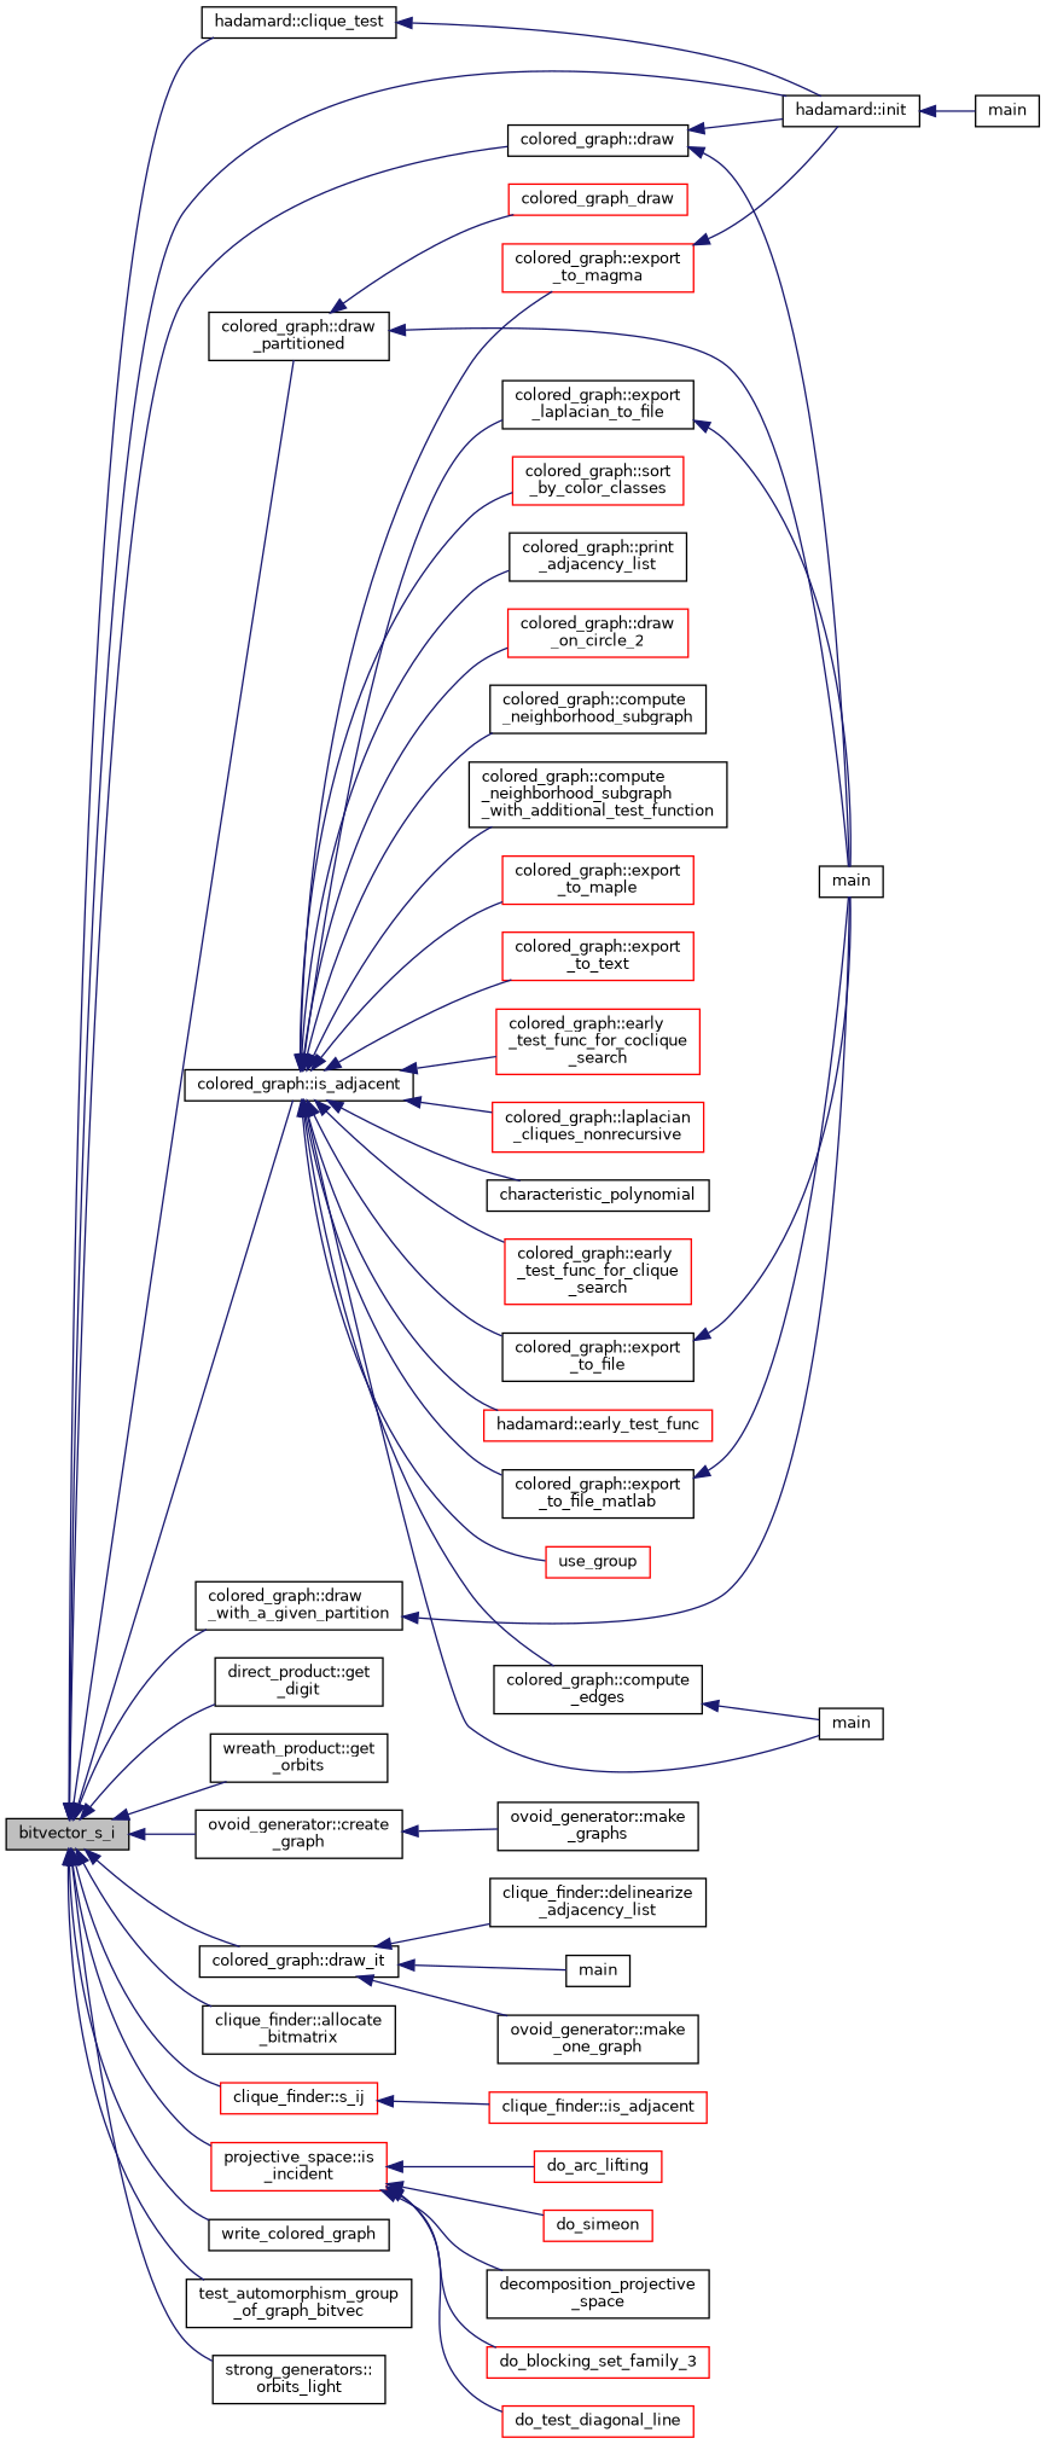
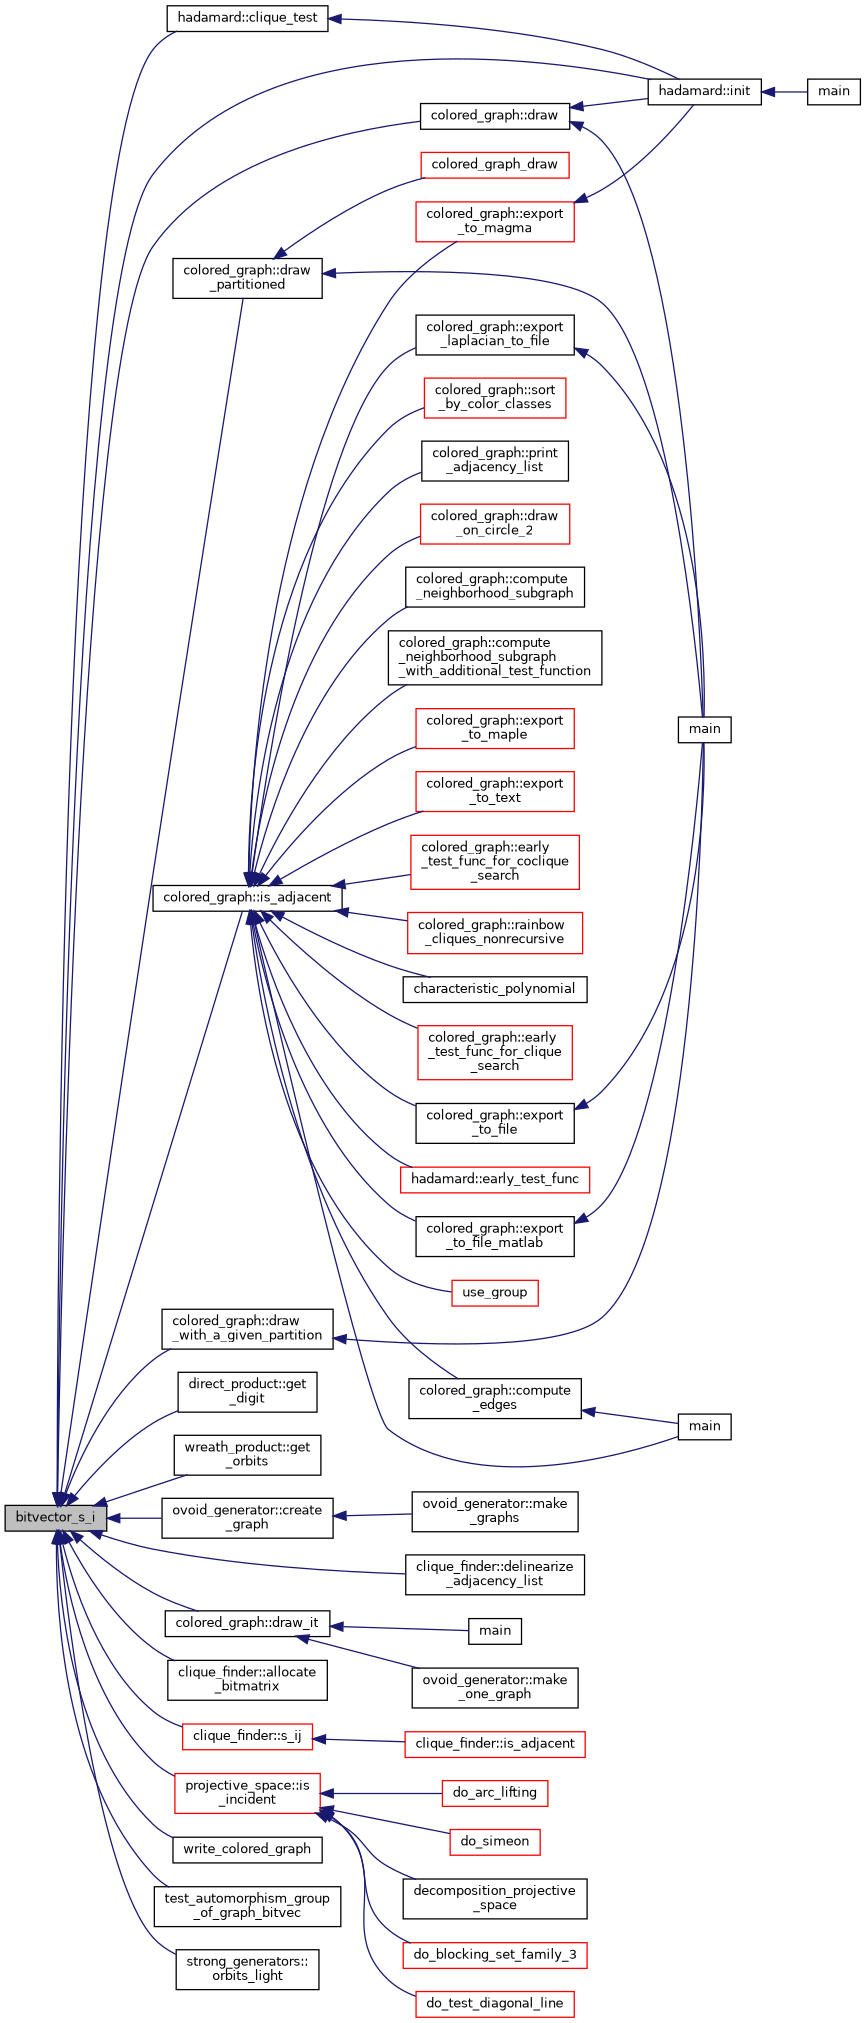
  digraph {
    rankdir=LR
    node [color=black fillcolor=white fontname=Helvetica fontsize=10 shape=record style=filled]
    edge [color=midnightblue dir=back fontname=Helvetica fontsize=10 labelfontname=Helvetica labelfontsize=10 style=solid]
    n1 [fillcolor=grey75 fontcolor=black height=0.2 label=bitvector_s_i width=0.4]
    n2 [height=0.2 label="hadamard::init" width=0.4]
    n3 [height=0.2 label="hadamard::clique_test" width=0.4]
    n4 [height=0.2 label="direct_product::get\l_digit" width=0.4]
    n5 [height=0.2 label="wreath_product::get\l_orbits" width=0.4]
    n6 [height=0.2 label="ovoid_generator::create\l_graph" width=0.4]
    n7 [height=0.2 label="colored_graph::draw" width=0.4]
    n8 [height=0.2 label="colored_graph::draw\l_with_a_given_partition" width=0.4]
    n9 [height=0.2 label="colored_graph::draw\l_partitioned" width=0.4]
    n10 [height=0.2 label="colored_graph::draw_it" width=0.4]
    n11 [height=0.2 label="colored_graph::is_adjacent" width=0.4]
    n12 [height=0.2 label="clique_finder::allocate\l_bitmatrix" width=0.4]
    n13 [color=red height=0.2 label="clique_finder::s_ij" width=0.4]
    n14 [color=red height=0.2 label="projective_space::is\l_incident" width=0.4]
    n15 [height=0.2 label=write_colored_graph width=0.4]
    n16 [height=0.2 label="clique_finder::delinearize\l_adjacency_list" width=0.4]
    n17 [height=0.2 label="test_automorphism_group\l_of_graph_bitvec" width=0.4]
    n18 [height=0.2 label="strong_generators::\lorbits_light" width=0.4]
    n19 [height=0.2 label=main width=0.4]
    n20 [height=0.2 label="ovoid_generator::make\l_graphs" width=0.4]
    n21 [height=0.2 label=main width=0.4]
    n22 [color=red height=0.2 label=colored_graph_draw width=0.4]
    n23 [height=0.2 label="ovoid_generator::make\l_one_graph" width=0.4]
    n24 [height=0.2 label=main width=0.4]
    n25 [color=red height=0.2 label="hadamard::early_test_func" width=0.4]
    n26 [color=red height=0.2 label=use_group width=0.4]
    n27 [height=0.2 label=main width=0.4]
    n28 [color=red height=0.2 label="colored_graph::sort\l_by_color_classes" width=0.4]
    n29 [height=0.2 label="colored_graph::print\l_adjacency_list" width=0.4]
    n30 [color=red height=0.2 label="colored_graph::draw\l_on_circle_2" width=0.4]
    n31 [height=0.2 label="colored_graph::compute\l_neighborhood_subgraph" width=0.4]
    n32 [height=0.2 label="colored_graph::compute\l_neighborhood_subgraph\l_with_additional_test_function" width=0.4]
    n33 [color=red height=0.2 label="colored_graph::export\l_to_magma" width=0.4]
    n34 [color=red height=0.2 label="colored_graph::export\l_to_maple" width=0.4]
    n35 [color=red height=0.2 label="colored_graph::export\l_to_text" width=0.4]
    n36 [height=0.2 label="colored_graph::export\l_laplacian_to_file" width=0.4]
    n37 [height=0.2 label="colored_graph::export\l_to_file_matlab" width=0.4]
    n38 [color=red height=0.2 label="colored_graph::early\l_test_func_for_coclique\l_search" width=0.4]
-   n39 [color=red height=0.2 label="colored_graph::laplacian\l_cliques_nonrecursive" width=0.4]
+   n39 [color=red height=0.2 label="colored_graph::rainbow\l_cliques_nonrecursive" width=0.4]
    n40 [height=0.2 label=characteristic_polynomial width=0.4]
    n41 [height=0.2 label="colored_graph::compute\l_edges" width=0.4]
    n42 [height=0.2 label="colored_graph::export\l_to_file" width=0.4]
    n43 [color=red height=0.2 label="colored_graph::early\l_test_func_for_clique\l_search" width=0.4]
    n44 [color=red height=0.2 label="clique_finder::is_adjacent" width=0.4]
    n45 [color=red height=0.2 label=do_arc_lifting width=0.4]
    n46 [color=red height=0.2 label=do_simeon width=0.4]
    n47 [height=0.2 label="decomposition_projective\l_space" width=0.4]
    n48 [color=red height=0.2 label=do_blocking_set_family_3 width=0.4]
    n49 [color=red height=0.2 label=do_test_diagonal_line width=0.4]
    n1 -> n2
    n1 -> n3
    n1 -> n4
    n1 -> n5
    n1 -> n6
    n1 -> n7
    n1 -> n8
    n1 -> n9
    n1 -> n10
    n1 -> n11
    n1 -> n12
    n1 -> n13
    n1 -> n14
    n1 -> n15
-   n10 -> n16
+   n1 -> n16
    n1 -> n17
    n1 -> n18
    n2 -> n19
    n3 -> n2
    n6 -> n20
    n7 -> n2
    n7 -> n21
    n8 -> n21
    n9 -> n21
    n9 -> n22
    n10 -> n23
    n10 -> n24
    n11 -> n25
    n11 -> n26
    n11 -> n27
    n11 -> n28
    n11 -> n29
    n11 -> n30
    n11 -> n31
    n11 -> n32
    n11 -> n33
    n11 -> n34
    n11 -> n35
    n11 -> n36
    n11 -> n37
    n11 -> n38
    n11 -> n39
    n11 -> n40
    n11 -> n41
    n11 -> n42
    n11 -> n43
    n13 -> n44
    n14 -> n45
    n14 -> n46
    n14 -> n47
    n14 -> n48
    n14 -> n49
    n33 -> n2
    n36 -> n21
    n37 -> n21
    n41 -> n27
    n42 -> n21
  }
